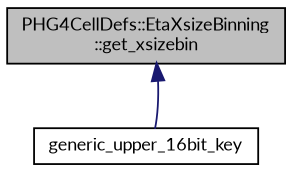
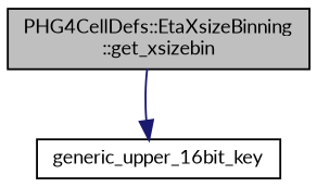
  digraph {
    rankdir=TB
    fontname=Lato
    node [color=black fontname=Lato fontsize=10 shape=record]
    n1 [fillcolor=grey75 fontcolor=black height=0.2 label="PHG4CellDefs::EtaXsizeBinning\l::get_xsizebin" style=filled width=0.4]
    n2 [height=0.2 label=generic_upper_16bit_key width=0.4]
-   n2 -> n1 [color=midnightblue fontname=Lato fontsize=10 labelfontname=FreeSans labelfontsize=10 style=solid]
+   n1 -> n2 [color=midnightblue fontname=Lato fontsize=10 labelfontname=FreeSans labelfontsize=10 style=solid]
  }
